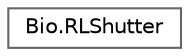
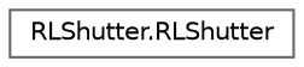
  digraph {
    rankdir=TB
-   n1 [color=grey40 fillcolor=white fontname=Helvetica fontsize=10 height=0.2 label="Bio.RLShutter" shape=box style=filled width=0.4]
+   n1 [color=grey40 fillcolor=white fontname=Helvetica fontsize=10 height=0.2 label="RLShutter.RLShutter" shape=box style=filled width=0.4]
  }
